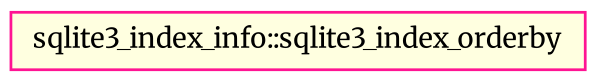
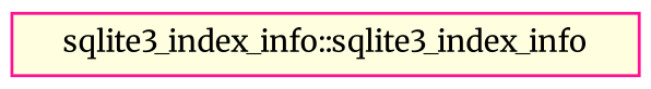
  digraph {
    rankdir=LR
    fontname=Merriweather
-   n1 [color=deeppink fillcolor=lightyellow fontname=Merriweather fontsize=10 height=0.2 label="sqlite3_index_info::sqlite3_index_orderby" shape=record style=filled width=0.4]
+   n1 [color=deeppink fillcolor=lightyellow fontname=Merriweather fontsize=10 height=0.2 label="sqlite3_index_info::sqlite3_index_info" shape=record style=filled width=0.4]
  }
